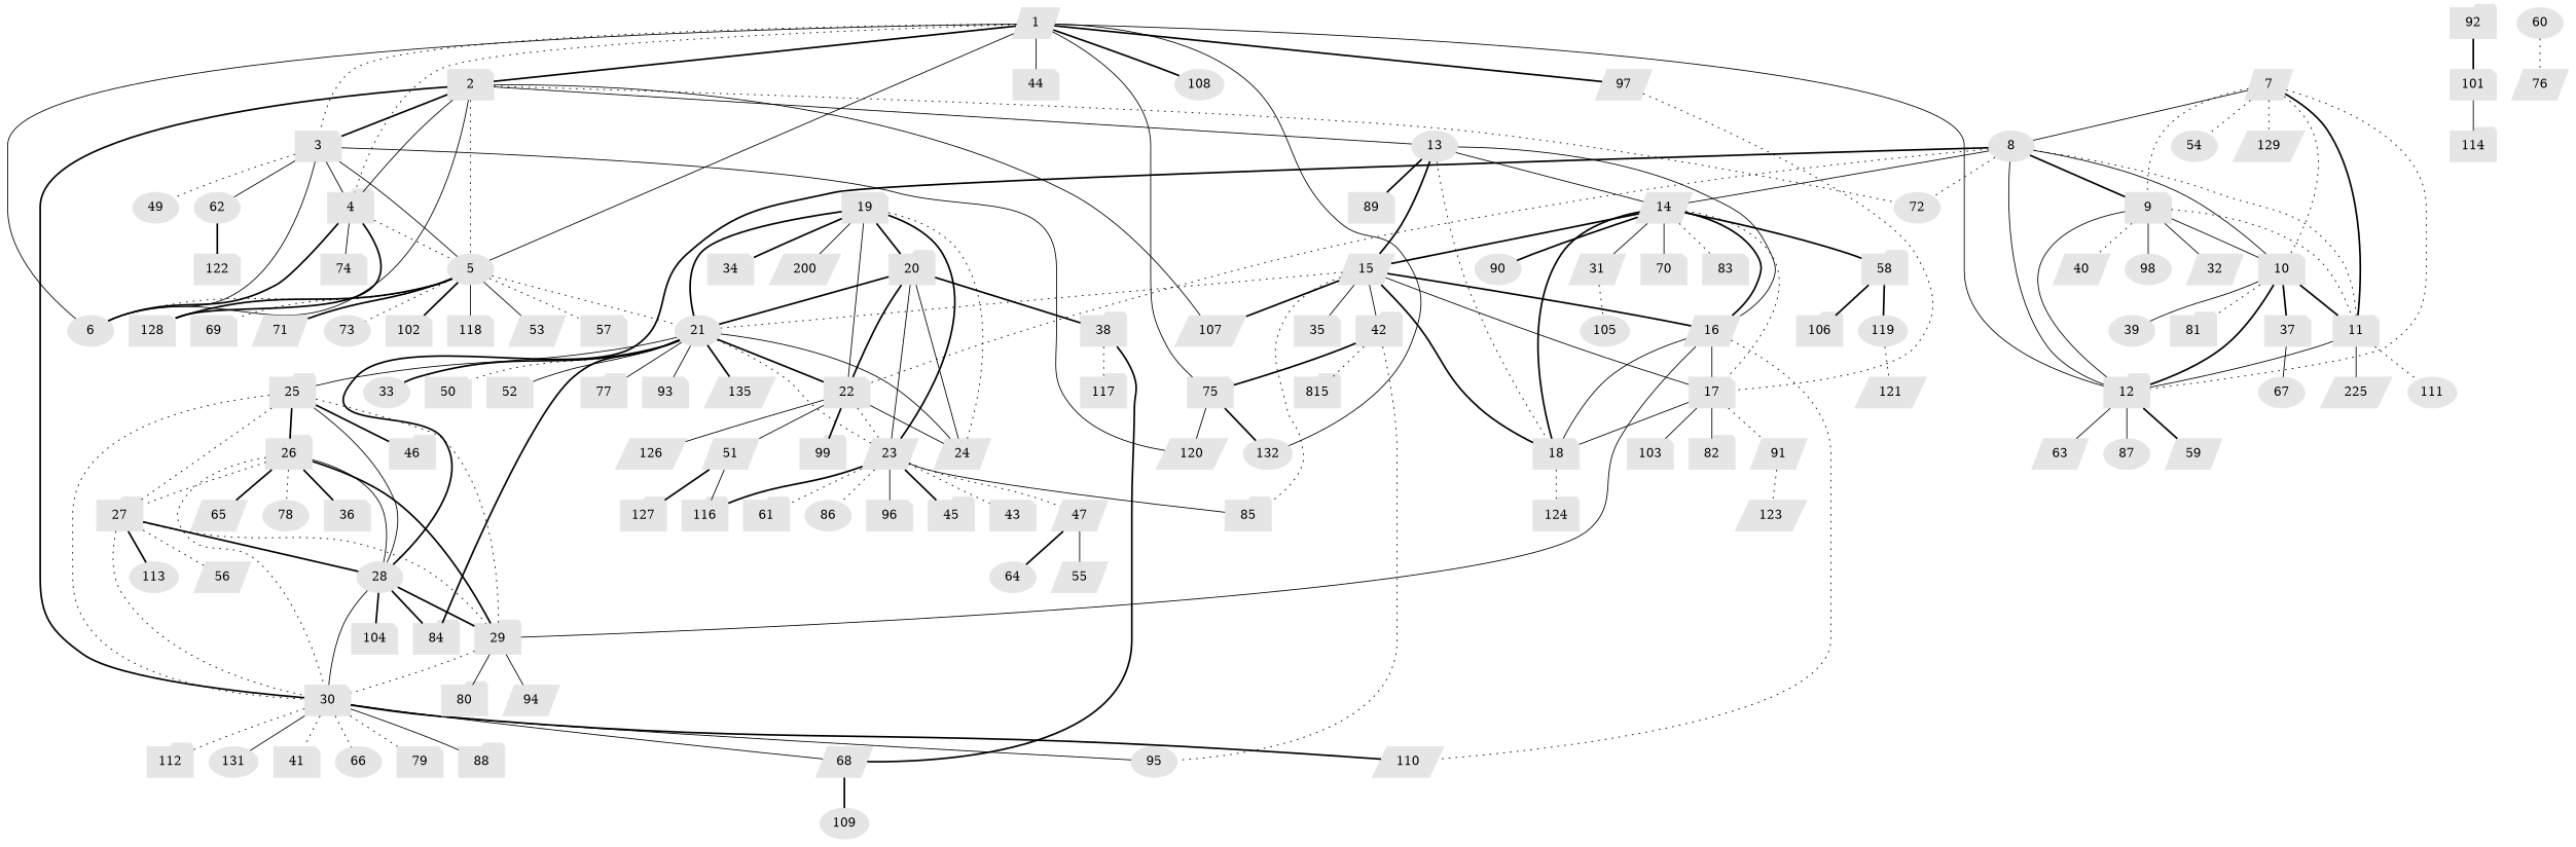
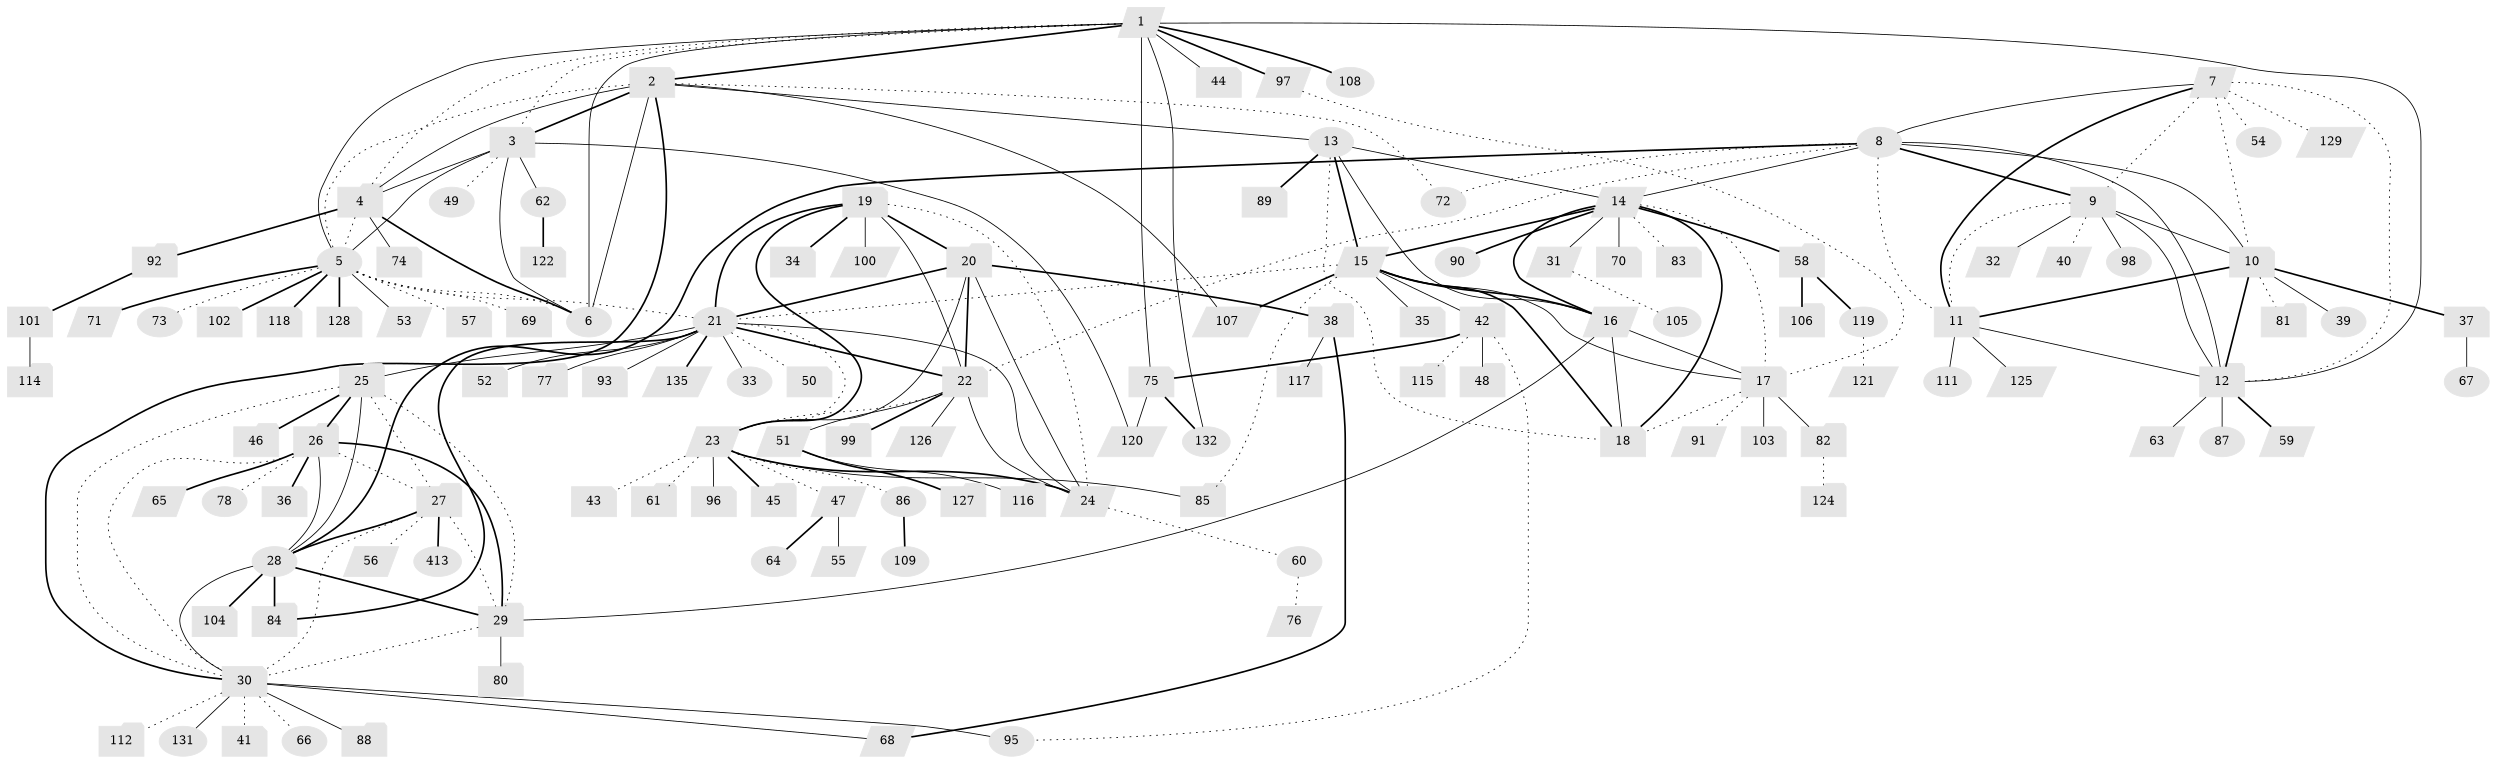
  graph {
    node [color=gray90 shape=note style=filled]
    edge [style=solid]
    1 [shape=parallelogram]
    2
    3
    4 [shape=folder]
    5 [shape=ellipse]
    6 [shape=ellipse]
    12 [shape=folder]
    44
    75
    97 [shape=parallelogram]
    108 [shape=ellipse]
    132 [shape=ellipse]
    13 [shape=ellipse]
    30
    72 [shape=ellipse]
    107 [shape=parallelogram]
    49 [shape=ellipse]
    62 [shape=ellipse]
    120 [shape=parallelogram]
    74
    92 [shape=folder]
    21 [shape=ellipse]
    53 [shape=parallelogram]
    57
    69
    71 [shape=parallelogram]
    73 [shape=ellipse]
    102
    118
    128
    59 [shape=parallelogram]
    63 [shape=parallelogram]
    87 [shape=ellipse]
    17
    14 [shape=parallelogram]
    15 [shape=parallelogram]
    16 [shape=parallelogram]
    18
    89
-   110 [shape=parallelogram]
    41
    66 [shape=ellipse]
    68 [shape=parallelogram]
-   79
    88 [shape=folder]
    95 [shape=ellipse]
    112 [shape=folder]
    131 [shape=ellipse]
    122
    101
    22
    23 [shape=parallelogram]
    24 [shape=parallelogram]
    25 [shape=folder]
    33 [shape=ellipse]
    50
    52
    77 [shape=folder]
    84 [shape=folder]
    93
    n61 [label=135 shape=parallelogram]
    7 [shape=parallelogram]
    8 [shape=ellipse]
    9
    10
    11
    54 [shape=ellipse]
    129 [shape=parallelogram]
    28 [shape=ellipse]
    32 [shape=parallelogram]
    40 [shape=parallelogram]
    98 [shape=ellipse]
    37
    39 [shape=ellipse]
    81 [shape=folder]
    111 [shape=ellipse]
-   125 [shape=parallelogram label=225]
+   125 [shape=parallelogram]
    31 [shape=parallelogram]
    58 [shape=folder]
    70
    83
    90 [shape=ellipse]
    51 [shape=parallelogram]
    99 [shape=folder]
    126 [shape=parallelogram]
    29 [shape=folder]
    104
    67 [shape=ellipse]
    35
    42 [shape=folder]
    85 [shape=folder]
    82 [shape=folder]
    91 [shape=parallelogram]
    103
    124 [shape=folder]
    105 [shape=ellipse]
    106 [shape=folder]
    119 [shape=ellipse]
-   115 [shape=folder label=815]
+   48 [shape=folder]
+   115 [shape=folder]
    80 [shape=folder]
-   94 [shape=parallelogram]
-   123 [shape=parallelogram]
    19
    20 [shape=folder]
    34
-   100 [shape=parallelogram label=200]
+   100 [shape=parallelogram]
    38 [shape=folder]
    43
    45 [shape=folder]
    47 [shape=parallelogram]
    61 [shape=folder]
    86 [shape=ellipse]
    96
    60 [shape=ellipse]
    117 [shape=folder]
    26 [shape=folder]
    27 [shape=folder]
    46 [shape=folder]
    116 [shape=folder]
    127 [shape=folder]
    55 [shape=parallelogram]
    64 [shape=ellipse]
    76 [shape=parallelogram]
    36
    65 [shape=parallelogram]
    78 [shape=ellipse]
    56 [shape=parallelogram]
-   113 [shape=ellipse]
+   113 [shape=ellipse label=413]
    109 [shape=ellipse]
    121 [shape=parallelogram]
    114 [shape=folder]
    1 -- 2 [style=bold]
    1 -- 3 [style=dotted]
    1 -- 4 [style=dotted]
    1 -- 5
    1 -- 6
    1 -- 12
    1 -- 44
    1 -- 75
    1 -- 97 [style=bold]
    1 -- 108 [style=bold]
    1 -- 132
    2 -- 3 [style=bold]
    2 -- 4
    2 -- 5 [style=dotted]
    2 -- 6
    2 -- 13
    2 -- 30 [style=bold]
    2 -- 72 [style=dotted]
    2 -- 107
    3 -- 4
    3 -- 5
    3 -- 6
    3 -- 49 [style=dotted]
    3 -- 62
    3 -- 120
    4 -- 5 [style=dotted]
    4 -- 6 [style=bold]
    4 -- 74
-   4 -- 128 [style=bold]
+   4 -- 92 [style=bold]
    5 -- 6 [style=dotted]
    5 -- 21 [style=dotted]
    5 -- 53
    5 -- 57 [style=dotted]
    5 -- 69 [style=dotted]
    5 -- 71 [style=bold]
    5 -- 73 [style=dotted]
    5 -- 102 [style=bold]
-   5 -- 118
+   5 -- 118 [style=bold]
    5 -- 128 [style=bold]
    12 -- 59 [style=bold]
    12 -- 63
    12 -- 87
    75 -- 132 [style=bold]
    75 -- 120
    97 -- 17 [style=dotted]
    13 -- 14
    13 -- 15 [style=bold]
    13 -- 16
    13 -- 18 [style=dotted]
    13 -- 89 [style=bold]
-   30 -- 110 [style=bold]
    30 -- 41 [style=dotted]
    30 -- 66 [style=dotted]
    30 -- 68
-   30 -- 79 [style=dotted]
    30 -- 88
    30 -- 95
    30 -- 112 [style=dotted]
    30 -- 131
    62 -- 122 [style=bold]
    92 -- 101 [style=bold]
    21 -- 22 [style=bold]
    21 -- 23 [style=dotted]
    21 -- 24
    21 -- 25
-   21 -- 33 [style=bold]
+   21 -- 33
    21 -- 50 [style=dotted]
    21 -- 52
    21 -- 77
    21 -- 84 [style=bold]
    21 -- 93
    21 -- n61 [style=bold]
-   17 -- 18
+   17 -- 18 [style=dotted]
    17 -- 82
    17 -- 91 [style=dotted]
    17 -- 103
    14 -- 17 [style=dotted]
    14 -- 15 [style=bold]
    14 -- 16 [style=bold]
    14 -- 18 [style=bold]
    14 -- 31
    14 -- 58 [style=bold]
    14 -- 70
    14 -- 83 [style=dotted]
    14 -- 90 [style=bold]
    15 -- 107 [style=bold]
    15 -- 21 [style=dotted]
    15 -- 17
    15 -- 16 [style=bold]
    15 -- 18 [style=bold]
    15 -- 35
    15 -- 42
    15 -- 85 [style=dotted]
    16 -- 17
    16 -- 18
-   16 -- 110 [style=dotted]
    16 -- 29
-   18 -- 124 [style=dotted]
-   68 -- 109 [style=bold]
+   82 -- 124 [style=dotted]
+   86 -- 109 [style=bold]
    101 -- 114
    22 -- 23 [style=dotted]
    22 -- 24
    22 -- 51
    22 -- 99 [style=bold]
    22 -- 126
-   23 -- 116 [style=bold]
+   23 -- 24 [style=bold]
    23 -- 85
    23 -- 43 [style=dotted]
    23 -- 45 [style=bold]
    23 -- 47 [style=dotted]
    23 -- 61 [style=dotted]
    23 -- 86 [style=dotted]
    23 -- 96
+   24 -- 60 [style=dotted]
    25 -- 30 [style=dotted]
    25 -- 28
    25 -- 29 [style=dotted]
    25 -- 26 [style=bold]
    25 -- 27 [style=dotted]
    25 -- 46 [style=bold]
    7 -- 12 [style=dotted]
    7 -- 8
    7 -- 9 [style=dotted]
    7 -- 10 [style=dotted]
    7 -- 11 [style=bold]
    7 -- 54 [style=dotted]
    7 -- 129 [style=dotted]
    8 -- 12
    8 -- 72 [style=dotted]
    8 -- 14
    8 -- 22 [style=dotted]
    8 -- 9 [style=bold]
    8 -- 10
    8 -- 11 [style=dotted]
    8 -- 28 [style=bold]
    9 -- 12
    9 -- 10
    9 -- 11 [style=dotted]
    9 -- 32
    9 -- 40 [style=dotted]
    9 -- 98
    10 -- 12 [style=bold]
    10 -- 11 [style=bold]
    10 -- 37 [style=bold]
    10 -- 39
    10 -- 81 [style=dotted]
    11 -- 12
-   11 -- 111 [style=dotted]
+   11 -- 111
    11 -- 125
    28 -- 30
    28 -- 84 [style=bold]
    28 -- 29 [style=bold]
    28 -- 104 [style=bold]
    37 -- 67
    31 -- 105 [style=dotted]
    58 -- 106 [style=bold]
    58 -- 119 [style=bold]
    51 -- 116
    51 -- 127 [style=bold]
    29 -- 30 [style=dotted]
    29 -- 80
-   29 -- 94
    42 -- 75 [style=bold]
    42 -- 95 [style=dotted]
+   42 -- 48
    42 -- 115 [style=dotted]
-   91 -- 123 [style=dotted]
    119 -- 121 [style=dotted]
    19 -- 21 [style=bold]
    19 -- 22
    19 -- 23 [style=bold]
    19 -- 24 [style=dotted]
    19 -- 20 [style=bold]
    19 -- 34 [style=bold]
    19 -- 100
    20 -- 21 [style=bold]
    20 -- 22 [style=bold]
    20 -- 23
    20 -- 24
    20 -- 38 [style=bold]
    38 -- 68 [style=bold]
-   38 -- 117 [style=dotted]
+   38 -- 117
    47 -- 55
    47 -- 64 [style=bold]
    60 -- 76 [style=dotted]
    26 -- 30 [style=dotted]
    26 -- 28
    26 -- 29 [style=bold]
    26 -- 27 [style=dotted]
    26 -- 36 [style=bold]
    26 -- 65 [style=bold]
    26 -- 78 [style=dotted]
    27 -- 30 [style=dotted]
    27 -- 28 [style=bold]
    27 -- 29 [style=dotted]
    27 -- 56 [style=dotted]
    27 -- 113 [style=bold]
  }
